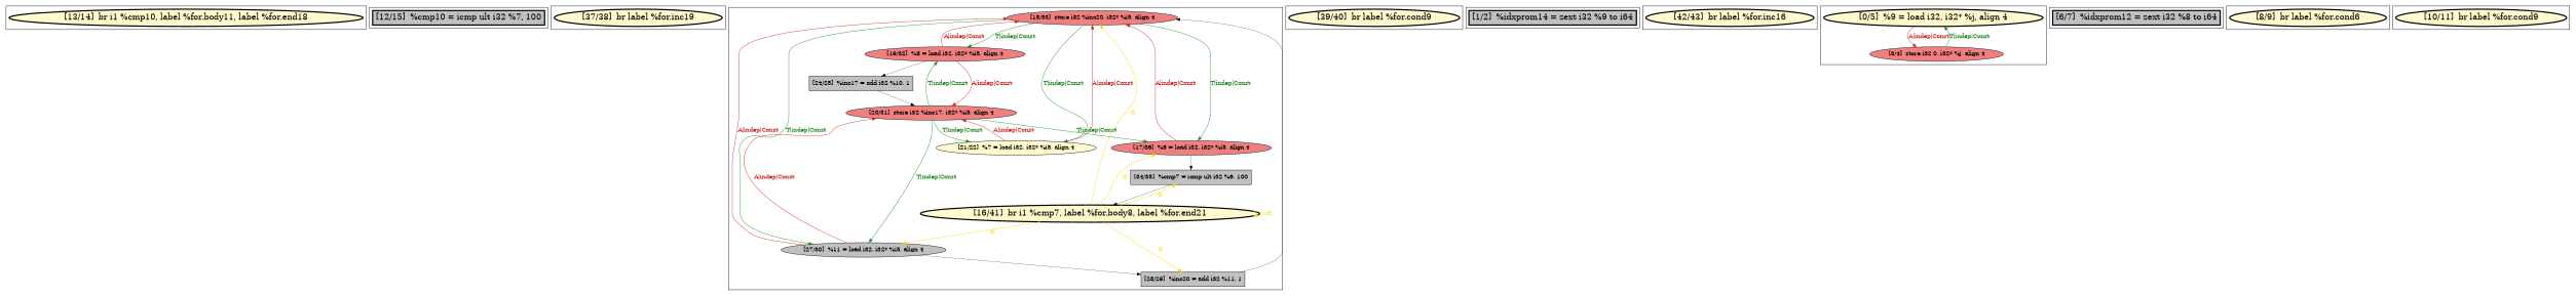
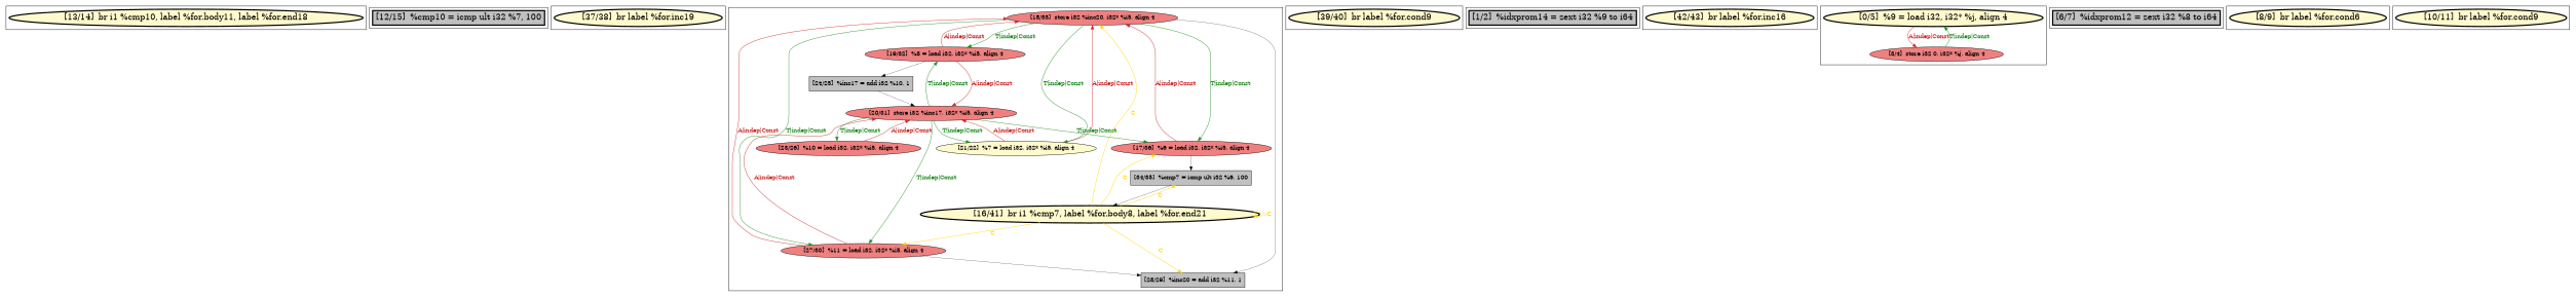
  digraph {
    node [fillcolor=lemonchiffon shape=ellipse style=filled]
    edge [color=forestgreen fontcolor=forestgreen penwidth=1.0 style=solid]
    n1 [fontsize=20 label="[13/14]  br i1 %cmp10, label %for.body11, label %for.end18" penwidth=3.0]
    n2 [fillcolor=grey fontsize=20 label="[12/15]  %cmp10 = icmp ult i32 %7, 100" penwidth=3.0 shape=rectangle]
    n3 [fontsize=20 label="[37/38]  br label %for.inc19" penwidth=3.0]
    n4 [fillcolor=lightcoral label="[18/33]  store i32 %inc20, i32* %i5, align 4"]
    n5 [fillcolor=lightcoral label="[19/32]  %8 = load i32, i32* %i5, align 4"]
    n6 [fillcolor=lightcoral label="[17/36]  %6 = load i32, i32* %i5, align 4"]
-   n8 [fillcolor=grey label="[27/30]  %11 = load i32, i32* %i5, align 4"]
+   n7 [fillcolor=lightcoral label="[23/26]  %10 = load i32, i32* %i5, align 4"]
+   n8 [fillcolor=lightcoral label="[27/30]  %11 = load i32, i32* %i5, align 4"]
    n9 [label="[21/22]  %7 = load i32, i32* %i5, align 4"]
    n10 [fillcolor=lightcoral label="[20/31]  store i32 %inc17, i32* %i5, align 4"]
    n11 [fillcolor=grey label="[34/35]  %cmp7 = icmp ult i32 %6, 100" shape=rectangle]
    n12 [fontsize=20 label="[16/41]  br i1 %cmp7, label %for.body8, label %for.end21" penwidth=3.0]
    n13 [fillcolor=grey label="[28/29]  %inc20 = add i32 %11, 1" shape=rectangle]
    n14 [fillcolor=grey label="[24/25]  %inc17 = add i32 %10, 1" shape=rectangle]
    n15 [fontsize=20 label="[39/40]  br label %for.cond9" penwidth=3.0]
    n16 [fillcolor=grey fontsize=20 label="[1/2]  %idxprom14 = zext i32 %9 to i64" penwidth=3.0 shape=rectangle]
    n17 [fontsize=20 label="[42/43]  br label %for.inc16" penwidth=3.0]
    n18 [fontsize=20 label="[0/5]  %9 = load i32, i32* %j, align 4" penwidth=3.0]
    n19 [fillcolor=lightcoral label="[3/4]  store i32 0, i32* %j, align 4"]
    n20 [fillcolor=grey fontsize=20 label="[6/7]  %idxprom12 = zext i32 %8 to i64" penwidth=3.0 shape=rectangle]
    n21 [fontsize=20 label="[8/9]  br label %for.cond6" penwidth=3.0]
    n22 [fontsize=20 label="[10/11]  br label %for.cond9" penwidth=3.0]
    subgraph cluster_1 {
      n1
    }
    subgraph cluster_2 {
      n2
    }
    subgraph cluster_3 {
      n3
    }
    subgraph cluster_4 {
      n4
      n5
      n6
+     n7
      n8
      n9
      n10
      n11
      n12
      n13
      n14
    }
    subgraph cluster_5 {
      n15
    }
    subgraph cluster_6 {
      n16
    }
    subgraph cluster_7 {
      n17
    }
    subgraph cluster_8 {
      n18
      n19
    }
    subgraph cluster_9 {
      n20
    }
    subgraph cluster_10 {
      n21
    }
    subgraph cluster_11 {
      n22
    }
    n4 -> n5 [label="T|indep|Const"]
    n4 -> n6 [label="T|indep|Const"]
    n4 -> n8 [label="T|indep|Const"]
    n4 -> n9 [label="T|indep|Const"]
    n5 -> n4 [color=firebrick3 fontcolor=firebrick3 label="A|indep|Const"]
    n5 -> n10 [color=firebrick3 fontcolor=firebrick3 label="A|indep|Const"]
    n5 -> n14 [color=black fontcolor=black penwidth=0.5]
    n6 -> n4 [color=firebrick3 fontcolor=firebrick3 label="A|indep|Const"]
    n6 -> n11 [color=black fontcolor=black penwidth=0.5]
+   n7 -> n10 [color=firebrick3 fontcolor=firebrick3 label="A|indep|Const"]
    n8 -> n4 [color=firebrick3 fontcolor=firebrick3 label="A|indep|Const"]
    n8 -> n10 [color=firebrick3 fontcolor=firebrick3 label="A|indep|Const"]
    n8 -> n13 [color=black fontcolor=black penwidth=0.5]
    n9 -> n4 [color=firebrick3 fontcolor=firebrick3 label="A|indep|Const"]
    n9 -> n10 [color=firebrick3 fontcolor=firebrick3 label="A|indep|Const"]
    n10 -> n5 [label="T|indep|Const"]
    n10 -> n6 [label="T|indep|Const"]
+   n10 -> n7 [label="T|indep|Const"]
    n10 -> n8 [label="T|indep|Const"]
    n10 -> n9 [label="T|indep|Const"]
    n11 -> n12 [color=black fontcolor=black penwidth=0.5]
    n12 -> n4 [color=gold fontcolor=gold label=C]
    n12 -> n6 [color=gold fontcolor=gold label=C]
    n12 -> n8 [color=gold fontcolor=gold label=C]
    n12 -> n11 [color=gold fontcolor=gold label=C]
    n12 -> n12 [color=gold fontcolor=gold label=C]
    n12 -> n13 [color=gold fontcolor=gold label=C]
-   n13 -> n4 [color=black fontcolor=black penwidth=0.5]
+   n4 -> n13 [color=black fontcolor=black penwidth=0.5]
    n14 -> n10 [color=black fontcolor=black penwidth=0.5]
    n18 -> n19 [color=firebrick3 fontcolor=firebrick3 label="A|indep|Const"]
    n19 -> n18 [label="T|indep|Const"]
  }
